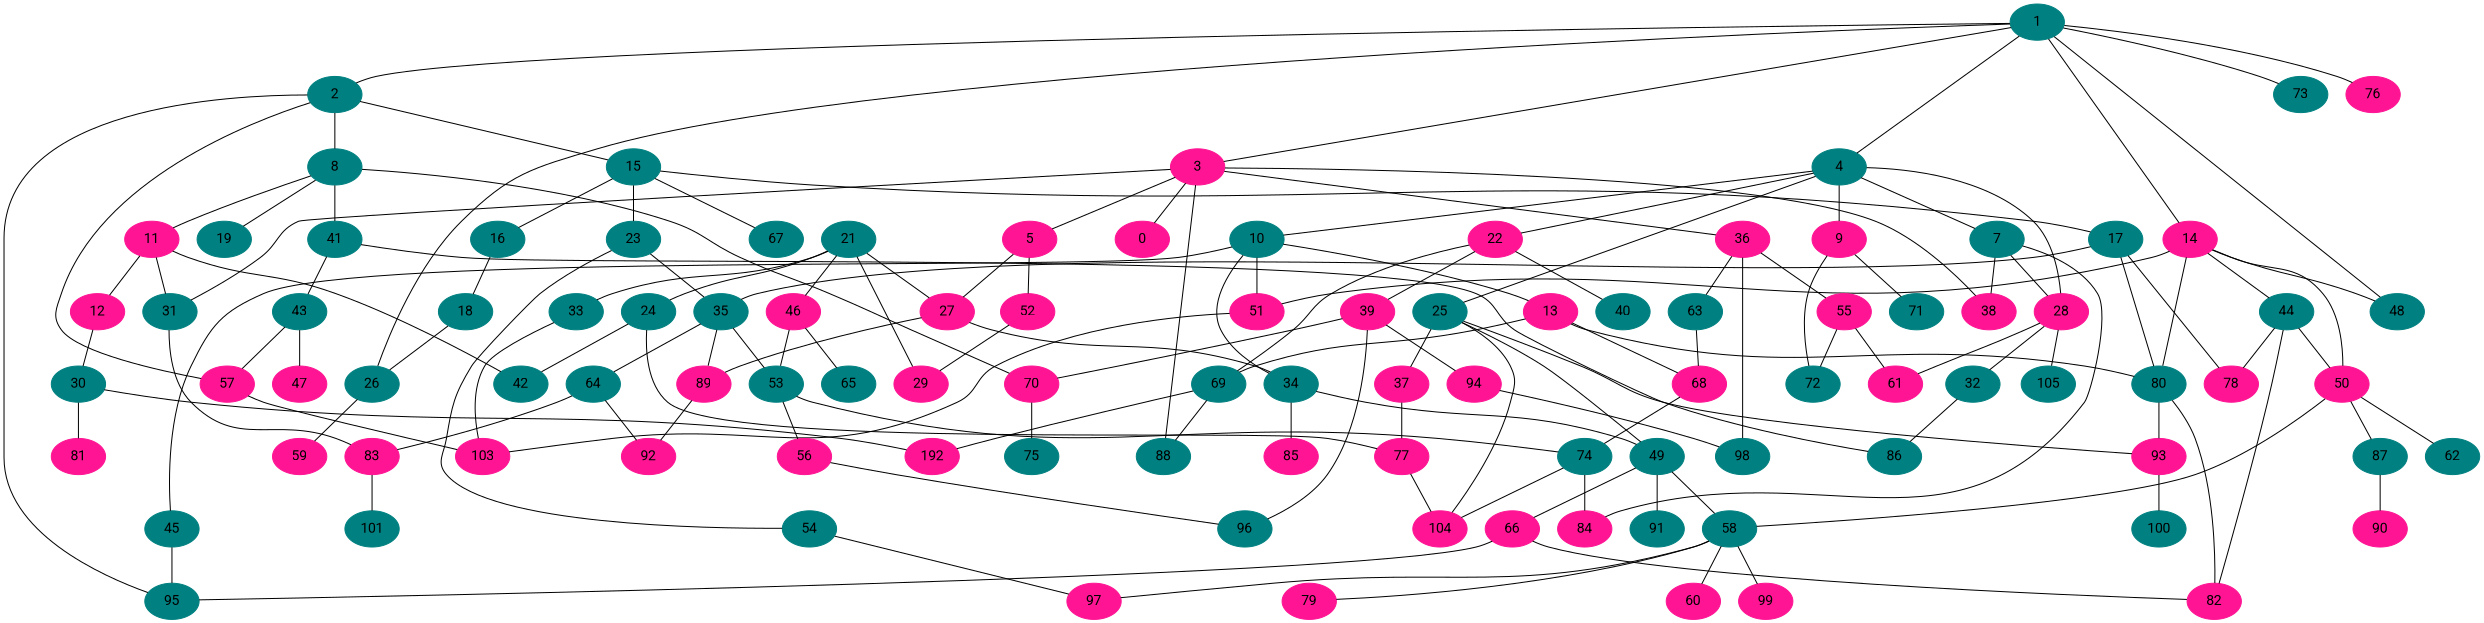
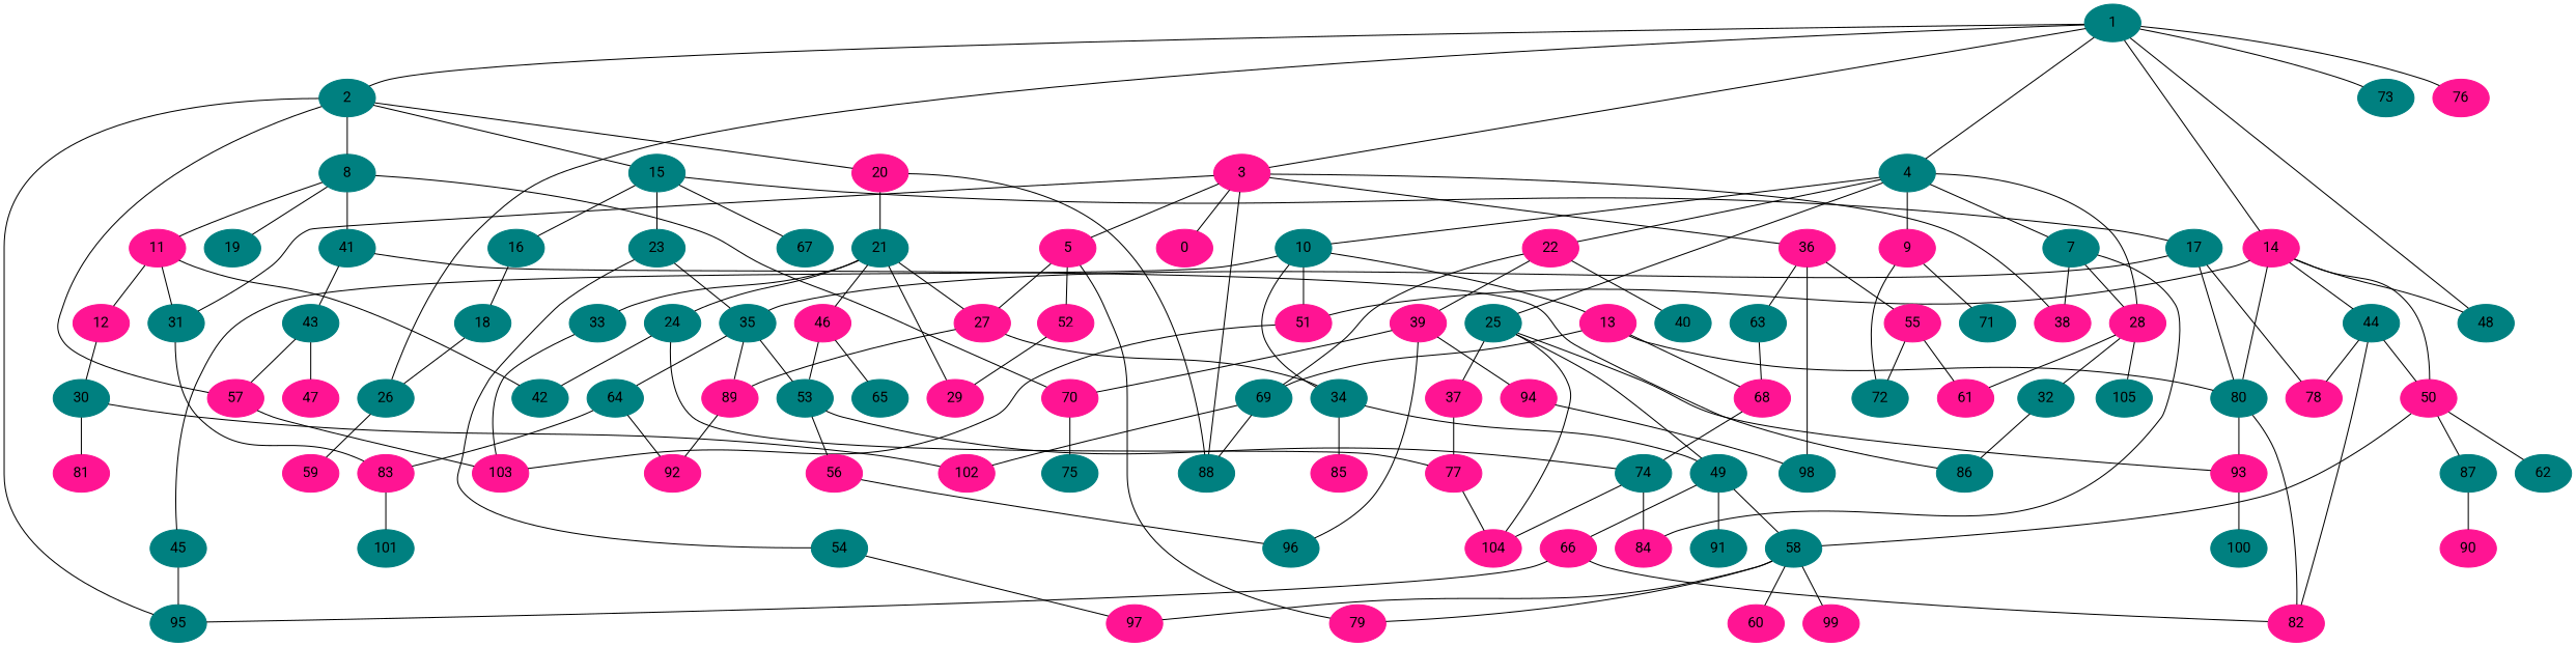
  graph {
    fontname=Roboto
    node [color=teal fontname=Roboto style=filled]
    edge [fontname=Roboto]
    1
    2
    3 [color=deeppink]
    4
    14 [color=deeppink]
    26
    48
    73
    76 [color=deeppink]
    8
    15
+   20 [color=deeppink]
    57 [color=deeppink]
    95
    5 [color=deeppink]
    n16 [color=deeppink label=0]
    31
    36 [color=deeppink]
    38 [color=deeppink]
    88
    7
    9 [color=deeppink]
    10
    22 [color=deeppink]
    25
    28 [color=deeppink]
    51 [color=deeppink]
    80
    44
    50 [color=deeppink]
    59 [color=deeppink]
    11 [color=deeppink]
    19
    41
    70 [color=deeppink]
    16
    17
    23
    67
    21
    103 [color=deeppink]
    27 [color=deeppink]
    52 [color=deeppink]
    79 [color=deeppink]
    83 [color=deeppink]
    55 [color=deeppink]
    63
    98
    84 [color=deeppink]
    71
    72
    13 [color=deeppink]
    34
    45
    69
    39 [color=deeppink]
    40
    37 [color=deeppink]
    49
    93 [color=deeppink]
    104 [color=deeppink]
    32
    61 [color=deeppink]
    105
    89 [color=deeppink]
    29 [color=deeppink]
    12 [color=deeppink]
    42
    86
    43
    75
    68 [color=deeppink]
    85 [color=deeppink]
    30
    81 [color=deeppink]
-   102 [color=deeppink label=192]
+   102 [color=deeppink]
    74
    82 [color=deeppink]
    78 [color=deeppink]
    58
    62
    87
    18
    35
    54
    53
    64
    24
    33
    46 [color=deeppink]
    77 [color=deeppink]
    65
    94 [color=deeppink]
    96
    97 [color=deeppink]
    66 [color=deeppink]
    91
    100
    92 [color=deeppink]
    101
    56 [color=deeppink]
    47 [color=deeppink]
    60 [color=deeppink]
    99 [color=deeppink]
    90 [color=deeppink]
    1 -- 2
    1 -- 3
    1 -- 4
    1 -- 14
    1 -- 26
    1 -- 48
    1 -- 73
    1 -- 76
    2 -- 8
    2 -- 15
+   2 -- 20
    2 -- 57
    2 -- 95
    3 -- 5
    3 -- n16
    3 -- 31
    3 -- 36
    3 -- 38
    3 -- 88
    4 -- 7
    4 -- 9
    4 -- 10
    4 -- 22
    4 -- 25
    4 -- 28
    14 -- 48
    14 -- 51
    14 -- 80
    14 -- 44
    14 -- 50
    26 -- 59
    8 -- 11
    8 -- 19
    8 -- 41
    8 -- 70
    15 -- 16
    15 -- 17
    15 -- 23
    15 -- 67
+   20 -- 88
+   20 -- 21
    57 -- 103
    5 -- 27
    5 -- 52
+   5 -- 79
    31 -- 83
    36 -- 55
    36 -- 63
    36 -- 98
    7 -- 38
    7 -- 28
    7 -- 84
    9 -- 71
    9 -- 72
    10 -- 51
    10 -- 13
    10 -- 34
    10 -- 45
    22 -- 69
    22 -- 39
    22 -- 40
    25 -- 37
    25 -- 49
    25 -- 93
    25 -- 104
    28 -- 32
    28 -- 61
    28 -- 105
    51 -- 103
    80 -- 93
    80 -- 82
    44 -- 50
    44 -- 82
    44 -- 78
    50 -- 58
    50 -- 62
    50 -- 87
    11 -- 31
    11 -- 12
    11 -- 42
    41 -- 86
    41 -- 43
    70 -- 75
    16 -- 18
    17 -- 80
    17 -- 78
    17 -- 35
    23 -- 35
    23 -- 54
    21 -- 27
    21 -- 29
    21 -- 24
    21 -- 33
    21 -- 46
    27 -- 34
    27 -- 89
    52 -- 29
    83 -- 101
    55 -- 72
    55 -- 61
    63 -- 68
    13 -- 80
    13 -- 69
    13 -- 68
    34 -- 49
    34 -- 85
    45 -- 95
    69 -- 88
    69 -- 102
    39 -- 70
    39 -- 94
    39 -- 96
    37 -- 77
    49 -- 58
    49 -- 66
    49 -- 91
    93 -- 100
    32 -- 86
    89 -- 92
    12 -- 30
    43 -- 57
    43 -- 47
    68 -- 74
    30 -- 81
    30 -- 102
    74 -- 84
    74 -- 104
    58 -- 79
    58 -- 97
    58 -- 60
    58 -- 99
    87 -- 90
    18 -- 26
    35 -- 89
    35 -- 53
    35 -- 64
    54 -- 97
    53 -- 74
    53 -- 56
    64 -- 83
    64 -- 92
    24 -- 42
    24 -- 77
    33 -- 103
    46 -- 53
    46 -- 65
    77 -- 104
    94 -- 98
    66 -- 95
    66 -- 82
    56 -- 96
  }
